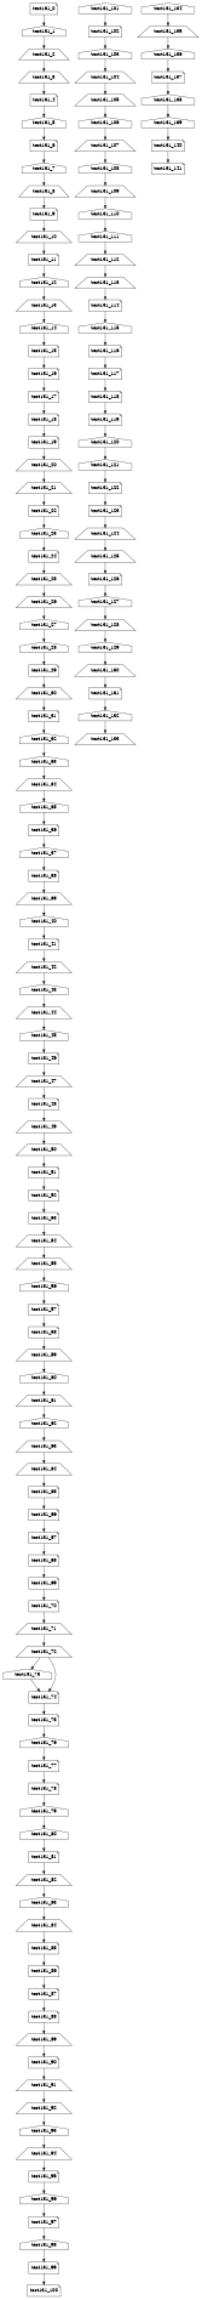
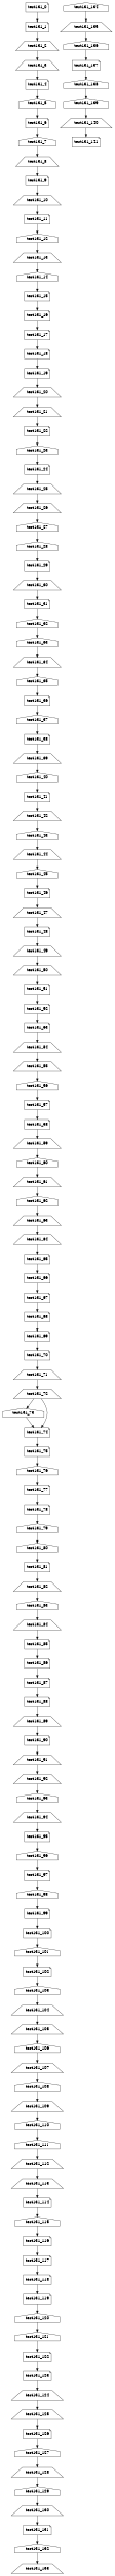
  digraph {
    node [shape=note]
    test131_0
-   test131_1 [shape=house]
+   test131_1
    test131_2 [shape=trapezium]
    test131_3 [shape=trapezium]
    test131_4
    test131_5 [shape=house]
    test131_6
    test131_7 [shape=house]
    test131_8 [shape=trapezium]
    test131_9
    test131_10 [shape=trapezium]
    test131_11
    test131_12 [shape=house]
    test131_13 [shape=trapezium]
    test131_14 [shape=house]
    test131_15
    test131_16
    test131_17
    test131_18
    test131_19
    test131_20 [shape=trapezium]
    test131_21 [shape=trapezium]
    test131_22
    test131_23 [shape=house]
    test131_24
    test131_25 [shape=trapezium]
    test131_26 [shape=trapezium]
    test131_27 [shape=house]
    test131_28 [shape=house]
    test131_29
    test131_30 [shape=trapezium]
    test131_31
    test131_32 [shape=house]
    test131_33 [shape=house]
    test131_34 [shape=trapezium]
    test131_35 [shape=house]
    test131_36
    test131_37 [shape=house]
    test131_38
    test131_39 [shape=trapezium]
    test131_40 [shape=house]
    test131_41
    test131_42 [shape=trapezium]
    test131_43 [shape=house]
    test131_44 [shape=trapezium]
    test131_45 [shape=house]
    test131_46
    test131_47 [shape=trapezium]
    test131_48
    test131_49 [shape=trapezium]
    test131_50 [shape=trapezium]
    test131_51
    test131_52
    test131_53
    test131_54 [shape=trapezium]
    test131_55 [shape=trapezium]
    test131_56 [shape=house]
    test131_57
    test131_58
    test131_59 [shape=trapezium]
    test131_60 [shape=house]
    test131_61 [shape=trapezium]
    test131_62 [shape=house]
    test131_63 [shape=trapezium]
    test131_64 [shape=trapezium]
    test131_65
    test131_66
    test131_67
    test131_68
    test131_69
    test131_70
    test131_71 [shape=trapezium]
    test131_72 [shape=trapezium]
    test131_73 [shape=house]
    test131_74
    test131_75
    test131_76 [shape=house]
    test131_77
    test131_78
    test131_79 [shape=house]
    test131_80 [shape=house]
    test131_81
    test131_82 [shape=trapezium]
    test131_83 [shape=house]
    test131_84 [shape=trapezium]
    test131_85
    test131_86
    test131_87
    test131_88
    test131_89 [shape=trapezium]
    test131_90
    test131_91 [shape=trapezium]
    test131_92 [shape=trapezium]
    test131_93 [shape=house]
    test131_94 [shape=trapezium]
    test131_95
    test131_96 [shape=house]
    test131_97
    test131_98 [shape=house]
    test131_99
    test131_100
    test131_101 [shape=house]
    test131_102
    test131_103 [shape=house]
    test131_104 [shape=trapezium]
    test131_105 [shape=trapezium]
    test131_106 [shape=house]
    test131_107 [shape=trapezium]
    test131_108 [shape=house]
    test131_109 [shape=trapezium]
    test131_110 [shape=house]
    test131_111 [shape=house]
    test131_112 [shape=trapezium]
    test131_113 [shape=trapezium]
    test131_114
    test131_115 [shape=house]
    test131_116
    test131_117
    test131_118
    test131_119
    test131_120 [shape=house]
    test131_121 [shape=house]
    test131_122
    test131_123
    test131_124 [shape=trapezium]
    test131_125 [shape=trapezium]
    test131_126
    test131_127 [shape=house]
    test131_128 [shape=trapezium]
    test131_129 [shape=house]
    test131_130 [shape=trapezium]
    test131_131
    test131_132 [shape=house]
    test131_133 [shape=trapezium]
    test131_134 [shape=house]
    test131_135 [shape=trapezium]
    test131_136 [shape=house]
    test131_137
    test131_138 [shape=house]
    test131_139 [shape=house]
-   test131_140
+   test131_140 [shape=trapezium]
    test131_141
    test131_0 -> test131_1
    test131_1 -> test131_2
    test131_2 -> test131_3
    test131_3 -> test131_4
    test131_4 -> test131_5
    test131_5 -> test131_6
    test131_6 -> test131_7
    test131_7 -> test131_8
    test131_8 -> test131_9
    test131_9 -> test131_10
    test131_10 -> test131_11
    test131_11 -> test131_12
    test131_12 -> test131_13
    test131_13 -> test131_14
    test131_14 -> test131_15
    test131_15 -> test131_16
    test131_16 -> test131_17
    test131_17 -> test131_18
    test131_18 -> test131_19
    test131_19 -> test131_20
    test131_20 -> test131_21
    test131_21 -> test131_22
    test131_22 -> test131_23
    test131_23 -> test131_24
    test131_24 -> test131_25
    test131_25 -> test131_26
    test131_26 -> test131_27
    test131_27 -> test131_28
    test131_28 -> test131_29
    test131_29 -> test131_30
    test131_30 -> test131_31
    test131_31 -> test131_32
    test131_32 -> test131_33
    test131_33 -> test131_34
    test131_34 -> test131_35
    test131_35 -> test131_36
    test131_36 -> test131_37
    test131_37 -> test131_38
    test131_38 -> test131_39
    test131_39 -> test131_40
    test131_40 -> test131_41
    test131_41 -> test131_42
    test131_42 -> test131_43
    test131_43 -> test131_44
    test131_44 -> test131_45
    test131_45 -> test131_46
    test131_46 -> test131_47
    test131_47 -> test131_48
    test131_48 -> test131_49
    test131_49 -> test131_50
    test131_50 -> test131_51
    test131_51 -> test131_52
    test131_52 -> test131_53
    test131_53 -> test131_54
    test131_54 -> test131_55
    test131_55 -> test131_56
    test131_56 -> test131_57
    test131_57 -> test131_58
    test131_58 -> test131_59
    test131_59 -> test131_60
    test131_60 -> test131_61
    test131_61 -> test131_62
    test131_62 -> test131_63
    test131_63 -> test131_64
    test131_64 -> test131_65
    test131_65 -> test131_66
    test131_66 -> test131_67
    test131_67 -> test131_68
    test131_68 -> test131_69
    test131_69 -> test131_70
    test131_70 -> test131_71
    test131_71 -> test131_72
    test131_72 -> test131_73
    test131_72 -> test131_74
    test131_73 -> test131_74
    test131_74 -> test131_75
    test131_75 -> test131_76
    test131_76 -> test131_77
    test131_77 -> test131_78
    test131_78 -> test131_79
    test131_79 -> test131_80
    test131_80 -> test131_81
    test131_81 -> test131_82
    test131_82 -> test131_83
    test131_83 -> test131_84
    test131_84 -> test131_85
    test131_85 -> test131_86
    test131_86 -> test131_87
    test131_87 -> test131_88
    test131_88 -> test131_89
    test131_89 -> test131_90
    test131_90 -> test131_91
    test131_91 -> test131_92
    test131_92 -> test131_93
    test131_93 -> test131_94
    test131_94 -> test131_95
    test131_95 -> test131_96
    test131_96 -> test131_97
    test131_97 -> test131_98
    test131_98 -> test131_99
    test131_99 -> test131_100
+   test131_100 -> test131_101
    test131_101 -> test131_102
    test131_102 -> test131_103
    test131_103 -> test131_104
    test131_104 -> test131_105
    test131_105 -> test131_106
    test131_106 -> test131_107
    test131_107 -> test131_108
    test131_108 -> test131_109
    test131_109 -> test131_110
    test131_110 -> test131_111
    test131_111 -> test131_112
    test131_112 -> test131_113
    test131_113 -> test131_114
    test131_114 -> test131_115
    test131_115 -> test131_116
    test131_116 -> test131_117
    test131_117 -> test131_118
    test131_118 -> test131_119
    test131_119 -> test131_120
    test131_120 -> test131_121
    test131_121 -> test131_122
    test131_122 -> test131_123
    test131_123 -> test131_124
    test131_124 -> test131_125
    test131_125 -> test131_126
    test131_126 -> test131_127
    test131_127 -> test131_128
    test131_128 -> test131_129
    test131_129 -> test131_130
    test131_130 -> test131_131
    test131_131 -> test131_132
    test131_132 -> test131_133
    test131_134 -> test131_135
    test131_135 -> test131_136
    test131_136 -> test131_137
    test131_137 -> test131_138
    test131_138 -> test131_139
    test131_139 -> test131_140
    test131_140 -> test131_141
  }
